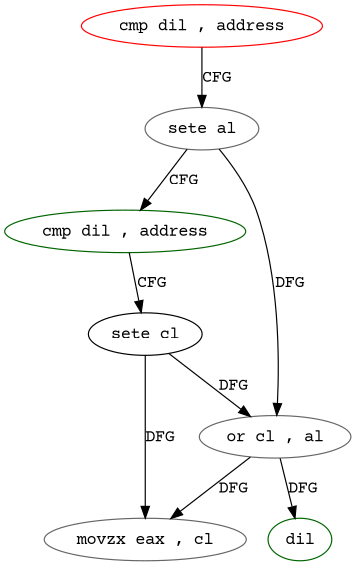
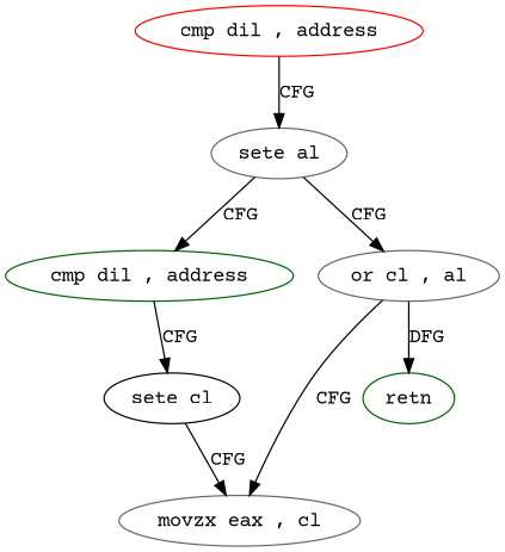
  digraph {
    fontname="Courier Prime"
    node [color=gray40 fontname="Courier Prime"]
    edge [fontname="Courier Prime"]
    n1 [color=red label="cmp dil , address"]
    n2 [label="sete al"]
    n3 [color=darkgreen label="cmp dil , address"]
    n4 [label="or cl , al"]
    n5 [color=black label="sete cl"]
    n6 [label="movzx eax , cl"]
-   n7 [color=darkgreen label=dil]
+   n7 [color=darkgreen label=retn]
    n1 -> n2 [label=CFG]
    n2 -> n3 [label=CFG]
-   n2 -> n4 [label=DFG]
+   n2 -> n4 [label=CFG]
    n3 -> n5 [label=CFG]
-   n4 -> n6 [label=DFG]
+   n4 -> n6 [label=CFG]
    n4 -> n7 [label=DFG]
-   n5 -> n4 [label=DFG]
-   n5 -> n6 [label=DFG]
+   n5 -> n6 [label=CFG]
  }
